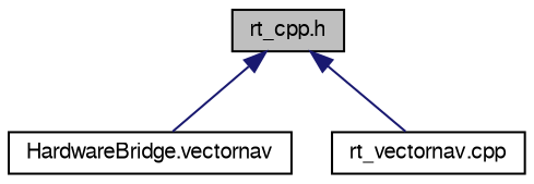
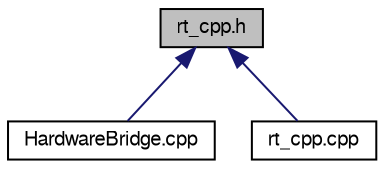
  digraph {
    node [color=black fillcolor=white fontname=FreeSans fontsize=10 shape=record style=filled]
    edge [color=midnightblue dir=back fontname=FreeSans fontsize=10 labelfontname=FreeSans labelfontsize=10 style=solid]
    n1 [fillcolor=grey75 fontcolor=black height=0.2 label="rt_cpp.h" width=0.4]
-   n2 [height=0.2 label="HardwareBridge.vectornav" width=0.4]
-   n3 [height=0.2 label="rt_vectornav.cpp" width=0.4]
+   n2 [height=0.2 label="HardwareBridge.cpp" width=0.4]
+   n3 [height=0.2 label="rt_cpp.cpp" width=0.4]
    n1 -> n2
    n1 -> n3
  }
